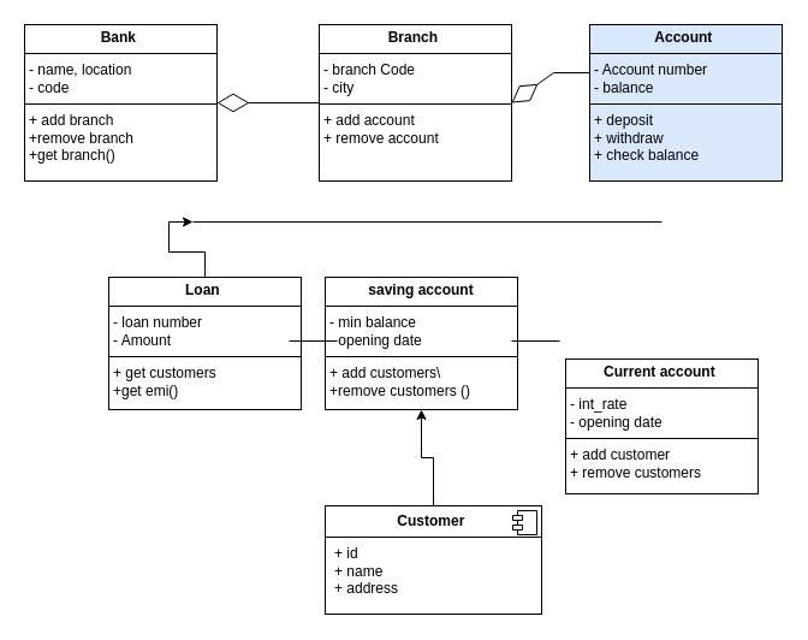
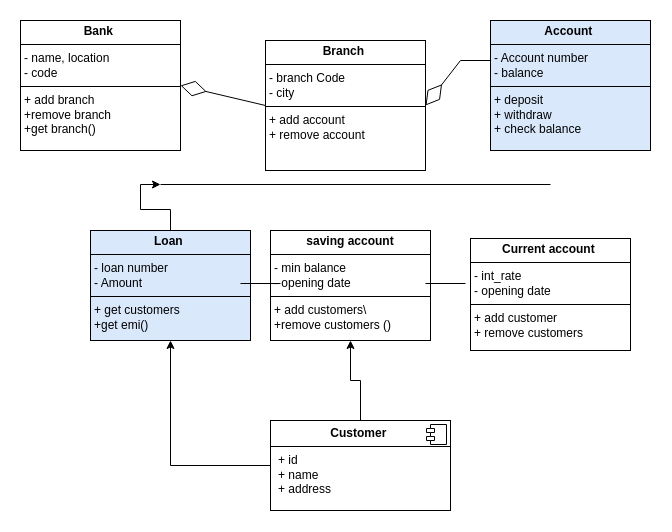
  <mxCell id="0" />
  <mxCell id="1" parent="0" />
  <mxCell id="2" style="edgeStyle=orthogonalEdgeStyle;rounded=0;orthogonalLoop=1;jettySize=auto;html=1;exitX=0.5;exitY=1;exitDx=0;exitDy=0;" edge="1" parent="1"><mxGeometry relative="1" as="geometry"><mxPoint x="345" y="220" as="sourcePoint" /><mxPoint x="345" y="220" as="targetPoint" /></mxGeometry></mxCell>
  <mxCell id="3" value="&lt;p style=&quot;margin:0px;margin-top:4px;text-align:center;&quot;&gt;&lt;b&gt;Account&amp;nbsp;&lt;/b&gt;&lt;/p&gt;&lt;hr size=&quot;1&quot; style=&quot;border-style:solid;&quot;&gt;&lt;p style=&quot;margin:0px;margin-left:4px;&quot;&gt;- Account number&lt;/p&gt;&lt;p style=&quot;margin:0px;margin-left:4px;&quot;&gt;- balance&amp;nbsp;&lt;/p&gt;&lt;hr size=&quot;1&quot; style=&quot;border-style:solid;&quot;&gt;&lt;p style=&quot;margin:0px;margin-left:4px;&quot;&gt;+ deposit&amp;nbsp;&lt;/p&gt;&lt;p style=&quot;margin:0px;margin-left:4px;&quot;&gt;+ withdraw&amp;nbsp;&lt;/p&gt;&lt;p style=&quot;margin:0px;margin-left:4px;&quot;&gt;+ check balance&amp;nbsp;&lt;/p&gt;" style="verticalAlign=top;align=left;overflow=fill;html=1;whiteSpace=wrap;fillColor=#dae8fc;" vertex="1" parent="1"><mxGeometry x="490" y="20" width="160" height="130" as="geometry" /></mxCell>
- <mxCell id="4" value="&lt;p style=&quot;margin:0px;margin-top:4px;text-align:center;&quot;&gt;&lt;b&gt;Branch&amp;nbsp;&lt;/b&gt;&lt;/p&gt;&lt;hr size=&quot;1&quot; style=&quot;border-style:solid;&quot;&gt;&lt;p style=&quot;margin:0px;margin-left:4px;&quot;&gt;- branch Code&amp;nbsp;&lt;/p&gt;&lt;p style=&quot;margin:0px;margin-left:4px;&quot;&gt;- city&amp;nbsp;&lt;/p&gt;&lt;hr size=&quot;1&quot; style=&quot;border-style:solid;&quot;&gt;&lt;p style=&quot;margin:0px;margin-left:4px;&quot;&gt;+ add account&amp;nbsp;&lt;/p&gt;&lt;p style=&quot;margin:0px;margin-left:4px;&quot;&gt;+ remove account&amp;nbsp;&lt;/p&gt;" style="verticalAlign=top;align=left;overflow=fill;html=1;whiteSpace=wrap;" vertex="1" parent="1"><mxGeometry x="265" y="20" width="160" height="130" as="geometry" /></mxCell>
+ <mxCell id="4" value="&lt;p style=&quot;margin:0px;margin-top:4px;text-align:center;&quot;&gt;&lt;b&gt;Branch&amp;nbsp;&lt;/b&gt;&lt;/p&gt;&lt;hr size=&quot;1&quot; style=&quot;border-style:solid;&quot;&gt;&lt;p style=&quot;margin:0px;margin-left:4px;&quot;&gt;- branch Code&amp;nbsp;&lt;/p&gt;&lt;p style=&quot;margin:0px;margin-left:4px;&quot;&gt;- city&amp;nbsp;&lt;/p&gt;&lt;hr size=&quot;1&quot; style=&quot;border-style:solid;&quot;&gt;&lt;p style=&quot;margin:0px;margin-left:4px;&quot;&gt;+ add account&amp;nbsp;&lt;/p&gt;&lt;p style=&quot;margin:0px;margin-left:4px;&quot;&gt;+ remove account&amp;nbsp;&lt;/p&gt;" style="verticalAlign=top;align=left;overflow=fill;html=1;whiteSpace=wrap;" vertex="1" parent="1"><mxGeometry x="265" y="40" width="160" height="130" as="geometry" /></mxCell>
  <mxCell id="5" value="&lt;p style=&quot;margin:0px;margin-top:4px;text-align:center;&quot;&gt;&lt;b&gt;Bank&amp;nbsp;&lt;/b&gt;&lt;/p&gt;&lt;hr size=&quot;1&quot; style=&quot;border-style:solid;&quot;&gt;&lt;p style=&quot;margin:0px;margin-left:4px;&quot;&gt;- name, location&amp;nbsp;&lt;/p&gt;&lt;p style=&quot;margin:0px;margin-left:4px;&quot;&gt;- code&lt;/p&gt;&lt;hr size=&quot;1&quot; style=&quot;border-style:solid;&quot;&gt;&lt;p style=&quot;margin:0px;margin-left:4px;&quot;&gt;+ add branch&amp;nbsp;&lt;/p&gt;&lt;p style=&quot;margin:0px;margin-left:4px;&quot;&gt;+remove branch&amp;nbsp;&lt;/p&gt;&lt;p style=&quot;margin:0px;margin-left:4px;&quot;&gt;+get branch()&lt;/p&gt;" style="verticalAlign=top;align=left;overflow=fill;html=1;whiteSpace=wrap;" vertex="1" parent="1"><mxGeometry x="20" y="20" width="160" height="130" as="geometry" /></mxCell>
- <mxCell id="6" value="&lt;p style=&quot;margin:0px;margin-top:4px;text-align:center;&quot;&gt;&lt;b&gt;Current account&amp;nbsp;&lt;/b&gt;&lt;/p&gt;&lt;hr size=&quot;1&quot; style=&quot;border-style:solid;&quot;&gt;&lt;p style=&quot;margin:0px;margin-left:4px;&quot;&gt;- int_rate&amp;nbsp;&lt;/p&gt;&lt;p style=&quot;margin:0px;margin-left:4px;&quot;&gt;- opening date&lt;/p&gt;&lt;hr size=&quot;1&quot; style=&quot;border-style:solid;&quot;&gt;&lt;p style=&quot;margin:0px;margin-left:4px;&quot;&gt;+ add customer&lt;/p&gt;&lt;p style=&quot;margin:0px;margin-left:4px;&quot;&gt;+ remove customers&amp;nbsp;&lt;/p&gt;&lt;p style=&quot;margin:0px;margin-left:4px;&quot;&gt;&lt;br&gt;&lt;/p&gt;" style="verticalAlign=top;align=left;overflow=fill;html=1;whiteSpace=wrap;" vertex="1" parent="1"><mxGeometry x="470" y="298" width="160" height="112" as="geometry" /></mxCell>
+ <mxCell id="6" value="&lt;p style=&quot;margin:0px;margin-top:4px;text-align:center;&quot;&gt;&lt;b&gt;Current account&amp;nbsp;&lt;/b&gt;&lt;/p&gt;&lt;hr size=&quot;1&quot; style=&quot;border-style:solid;&quot;&gt;&lt;p style=&quot;margin:0px;margin-left:4px;&quot;&gt;- int_rate&amp;nbsp;&lt;/p&gt;&lt;p style=&quot;margin:0px;margin-left:4px;&quot;&gt;- opening date&lt;/p&gt;&lt;hr size=&quot;1&quot; style=&quot;border-style:solid;&quot;&gt;&lt;p style=&quot;margin:0px;margin-left:4px;&quot;&gt;+ add customer&lt;/p&gt;&lt;p style=&quot;margin:0px;margin-left:4px;&quot;&gt;+ remove customers&amp;nbsp;&lt;/p&gt;&lt;p style=&quot;margin:0px;margin-left:4px;&quot;&gt;&lt;br&gt;&lt;/p&gt;" style="verticalAlign=top;align=left;overflow=fill;html=1;whiteSpace=wrap;" vertex="1" parent="1"><mxGeometry x="470" y="238" width="160" height="112" as="geometry" /></mxCell>
  <mxCell id="7" value="&lt;p style=&quot;margin:0px;margin-top:4px;text-align:center;&quot;&gt;&lt;b&gt;saving account&lt;/b&gt;&lt;/p&gt;&lt;hr size=&quot;1&quot; style=&quot;border-style:solid;&quot;&gt;&lt;p style=&quot;margin:0px;margin-left:4px;&quot;&gt;- min balance&amp;nbsp;&lt;/p&gt;&lt;p style=&quot;margin:0px;margin-left:4px;&quot;&gt;- opening date&amp;nbsp;&lt;/p&gt;&lt;hr size=&quot;1&quot; style=&quot;border-style:solid;&quot;&gt;&lt;p style=&quot;margin:0px;margin-left:4px;&quot;&gt;+ add customers\&lt;/p&gt;&lt;p style=&quot;margin:0px;margin-left:4px;&quot;&gt;+remove customers ()&lt;/p&gt;&lt;p style=&quot;margin:0px;margin-left:4px;&quot;&gt;&lt;br&gt;&lt;/p&gt;" style="verticalAlign=top;align=left;overflow=fill;html=1;whiteSpace=wrap;" vertex="1" parent="1"><mxGeometry x="270" y="230" width="160" height="110" as="geometry" /></mxCell>
  <mxCell id="8" value="" style="edgeStyle=orthogonalEdgeStyle;rounded=0;orthogonalLoop=1;jettySize=auto;html=1;" edge="1" parent="1" source="9" target="16"><mxGeometry relative="1" as="geometry" /></mxCell>
- <mxCell id="9" value="&lt;p style=&quot;margin:0px;margin-top:4px;text-align:center;&quot;&gt;&lt;b&gt;Loan&amp;nbsp;&lt;/b&gt;&lt;/p&gt;&lt;hr size=&quot;1&quot; style=&quot;border-style:solid;&quot;&gt;&lt;p style=&quot;margin:0px;margin-left:4px;&quot;&gt;- loan number&amp;nbsp;&lt;/p&gt;&lt;p style=&quot;margin:0px;margin-left:4px;&quot;&gt;- Amount&lt;/p&gt;&lt;hr size=&quot;1&quot; style=&quot;border-style:solid;&quot;&gt;&lt;p style=&quot;margin:0px;margin-left:4px;&quot;&gt;+ get customers&lt;/p&gt;&lt;p style=&quot;margin:0px;margin-left:4px;&quot;&gt;+get emi()&lt;/p&gt;&lt;p style=&quot;margin:0px;margin-left:4px;&quot;&gt;&lt;br&gt;&lt;/p&gt;" style="verticalAlign=top;align=left;overflow=fill;html=1;whiteSpace=wrap;" vertex="1" parent="1"><mxGeometry x="90" y="230" width="160" height="110" as="geometry" /></mxCell>
+ <mxCell id="9" value="&lt;p style=&quot;margin:0px;margin-top:4px;text-align:center;&quot;&gt;&lt;b&gt;Loan&amp;nbsp;&lt;/b&gt;&lt;/p&gt;&lt;hr size=&quot;1&quot; style=&quot;border-style:solid;&quot;&gt;&lt;p style=&quot;margin:0px;margin-left:4px;&quot;&gt;- loan number&amp;nbsp;&lt;/p&gt;&lt;p style=&quot;margin:0px;margin-left:4px;&quot;&gt;- Amount&lt;/p&gt;&lt;hr size=&quot;1&quot; style=&quot;border-style:solid;&quot;&gt;&lt;p style=&quot;margin:0px;margin-left:4px;&quot;&gt;+ get customers&lt;/p&gt;&lt;p style=&quot;margin:0px;margin-left:4px;&quot;&gt;+get emi()&lt;/p&gt;&lt;p style=&quot;margin:0px;margin-left:4px;&quot;&gt;&lt;br&gt;&lt;/p&gt;" style="verticalAlign=top;align=left;overflow=fill;html=1;whiteSpace=wrap;fillColor=#dae8fc;" vertex="1" parent="1"><mxGeometry x="90" y="230" width="160" height="110" as="geometry" /></mxCell>
  <mxCell id="10" value="" style="edgeStyle=orthogonalEdgeStyle;rounded=0;orthogonalLoop=1;jettySize=auto;html=1;" edge="1" parent="1" source="12" target="7"><mxGeometry relative="1" as="geometry" /></mxCell>
+ <mxCell id="11" value="" style="edgeStyle=orthogonalEdgeStyle;rounded=0;orthogonalLoop=1;jettySize=auto;html=1;" edge="1" parent="1" source="12" target="9"><mxGeometry relative="1" as="geometry"><mxPoint x="160" y="465" as="targetPoint" /></mxGeometry></mxCell>
  <mxCell id="12" value="&lt;p style=&quot;margin:0px;margin-top:6px;text-align:center;&quot;&gt;&lt;b&gt;Customer&amp;nbsp;&lt;/b&gt;&lt;/p&gt;&lt;hr size=&quot;1&quot; style=&quot;border-style:solid;&quot;&gt;&lt;p style=&quot;margin:0px;margin-left:8px;&quot;&gt;+ id&lt;br&gt;+ name&lt;/p&gt;&lt;p style=&quot;margin:0px;margin-left:8px;&quot;&gt;+ address&lt;/p&gt;&lt;p style=&quot;margin:0px;margin-left:8px;&quot;&gt;&lt;br&gt;&lt;/p&gt;" style="align=left;overflow=fill;html=1;dropTarget=0;whiteSpace=wrap;" vertex="1" parent="1"><mxGeometry x="270" y="420" width="180" height="90" as="geometry" /></mxCell>
  <mxCell id="13" value="" style="shape=component;jettyWidth=8;jettyHeight=4;" vertex="1" parent="12"><mxGeometry x="1" width="20" height="20" relative="1" as="geometry"><mxPoint x="-24" y="4" as="offset" /></mxGeometry></mxCell>
  <mxCell id="14" value="" style="endArrow=diamondThin;endFill=0;endSize=24;html=1;rounded=0;entryX=1;entryY=0.5;entryDx=0;entryDy=0;exitX=0;exitY=0.5;exitDx=0;exitDy=0;" edge="1" parent="1" source="4" target="5"><mxGeometry width="160" relative="1" as="geometry"><mxPoint x="390" y="290" as="sourcePoint" /><mxPoint x="550" y="290" as="targetPoint" /></mxGeometry></mxCell>
  <mxCell id="15" value="" style="endArrow=diamondThin;endFill=0;endSize=24;html=1;rounded=0;entryX=1;entryY=0.5;entryDx=0;entryDy=0;" edge="1" parent="1" target="4"><mxGeometry width="160" relative="1" as="geometry"><mxPoint x="490" y="60" as="sourcePoint" /><mxPoint x="450" y="50" as="targetPoint" /><Array as="points"><mxPoint x="460" y="60" /></Array></mxGeometry></mxCell>
  <mxCell id="16" value="" style="line;strokeWidth=1;fillColor=none;align=left;verticalAlign=middle;spacingTop=-1;spacingLeft=3;spacingRight=3;rotatable=0;labelPosition=right;points=[];portConstraint=eastwest;strokeColor=inherit;" vertex="1" parent="1"><mxGeometry x="160" y="180" width="390" height="8" as="geometry" /></mxCell>
  <mxCell id="17" value="" style="line;strokeWidth=1;fillColor=none;align=left;verticalAlign=middle;spacingTop=-1;spacingLeft=3;spacingRight=3;rotatable=0;labelPosition=right;points=[];portConstraint=eastwest;strokeColor=inherit;" vertex="1" parent="1"><mxGeometry x="240" y="279" width="40" height="8" as="geometry" /></mxCell>
  <mxCell id="18" value="" style="line;strokeWidth=1;fillColor=none;align=left;verticalAlign=middle;spacingTop=-1;spacingLeft=3;spacingRight=3;rotatable=0;labelPosition=right;points=[];portConstraint=eastwest;strokeColor=inherit;" vertex="1" parent="1"><mxGeometry x="425" y="279" width="40" height="8" as="geometry" /></mxCell>
